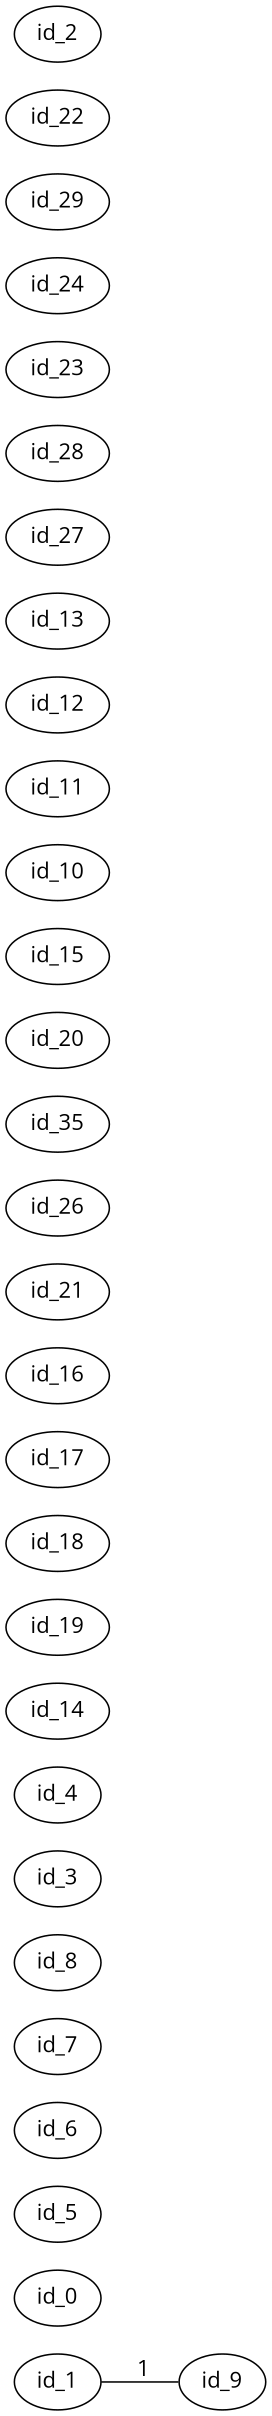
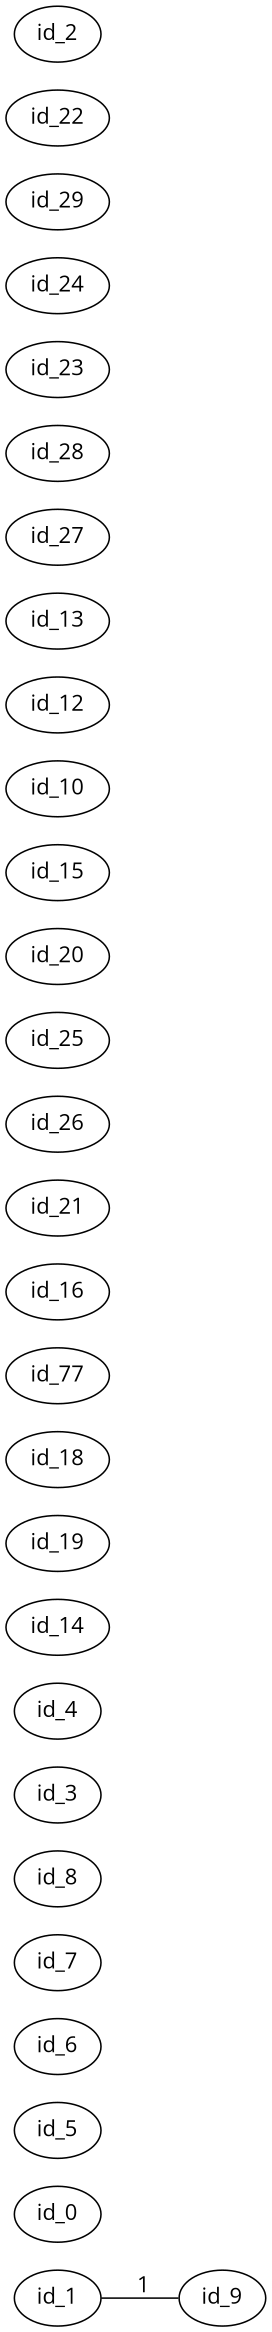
  graph {
    rankdir=LR
    fontname="Open Sans"
    node [fontname="Open Sans"]
    id_1
    id_9
    id_0
    id_5
    id_6
    id_7
    id_8
    id_3
    id_4
    id_14
    id_19
    id_18
-   id_17
+   id_17 [label=id_77]
    id_16
    id_21
    id_26
-   id_25 [label=id_35]
+   id_25
    id_20
    id_15
    id_10
-   id_11
    id_12
    id_13
    id_27
    id_28
    id_23
    id_24
    id_29
    id_22
    id_2
    id_1 -- id_9 [label=1 fontname="Open Sans"]
  }
